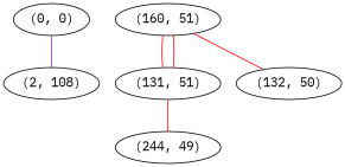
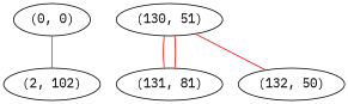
  graph {
    fontname="IBM Plex Mono"
    node [fontname="IBM Plex Mono"]
    edge [color=red fontname="IBM Plex Mono" weight=1]
    "(0, 0)"
-   "(2, 108)"
-   "(130, 51)" [label="(160, 51)"]
-   "(131, 51)"
+   "(2, 108)" [label="(2, 102)"]
+   "(130, 51)"
+   "(131, 51)" [label="(131, 81)"]
    n5 [label="(132, 50)"]
-   "(244, 49)"
    "(0, 0)" -- "(2, 108)" [color=purple weight=4]
    "(130, 51)" -- "(131, 51)"
    "(130, 51)" -- "(131, 51)"
    "(130, 51)" -- n5
-   "(131, 51)" -- "(244, 49)"
  }
